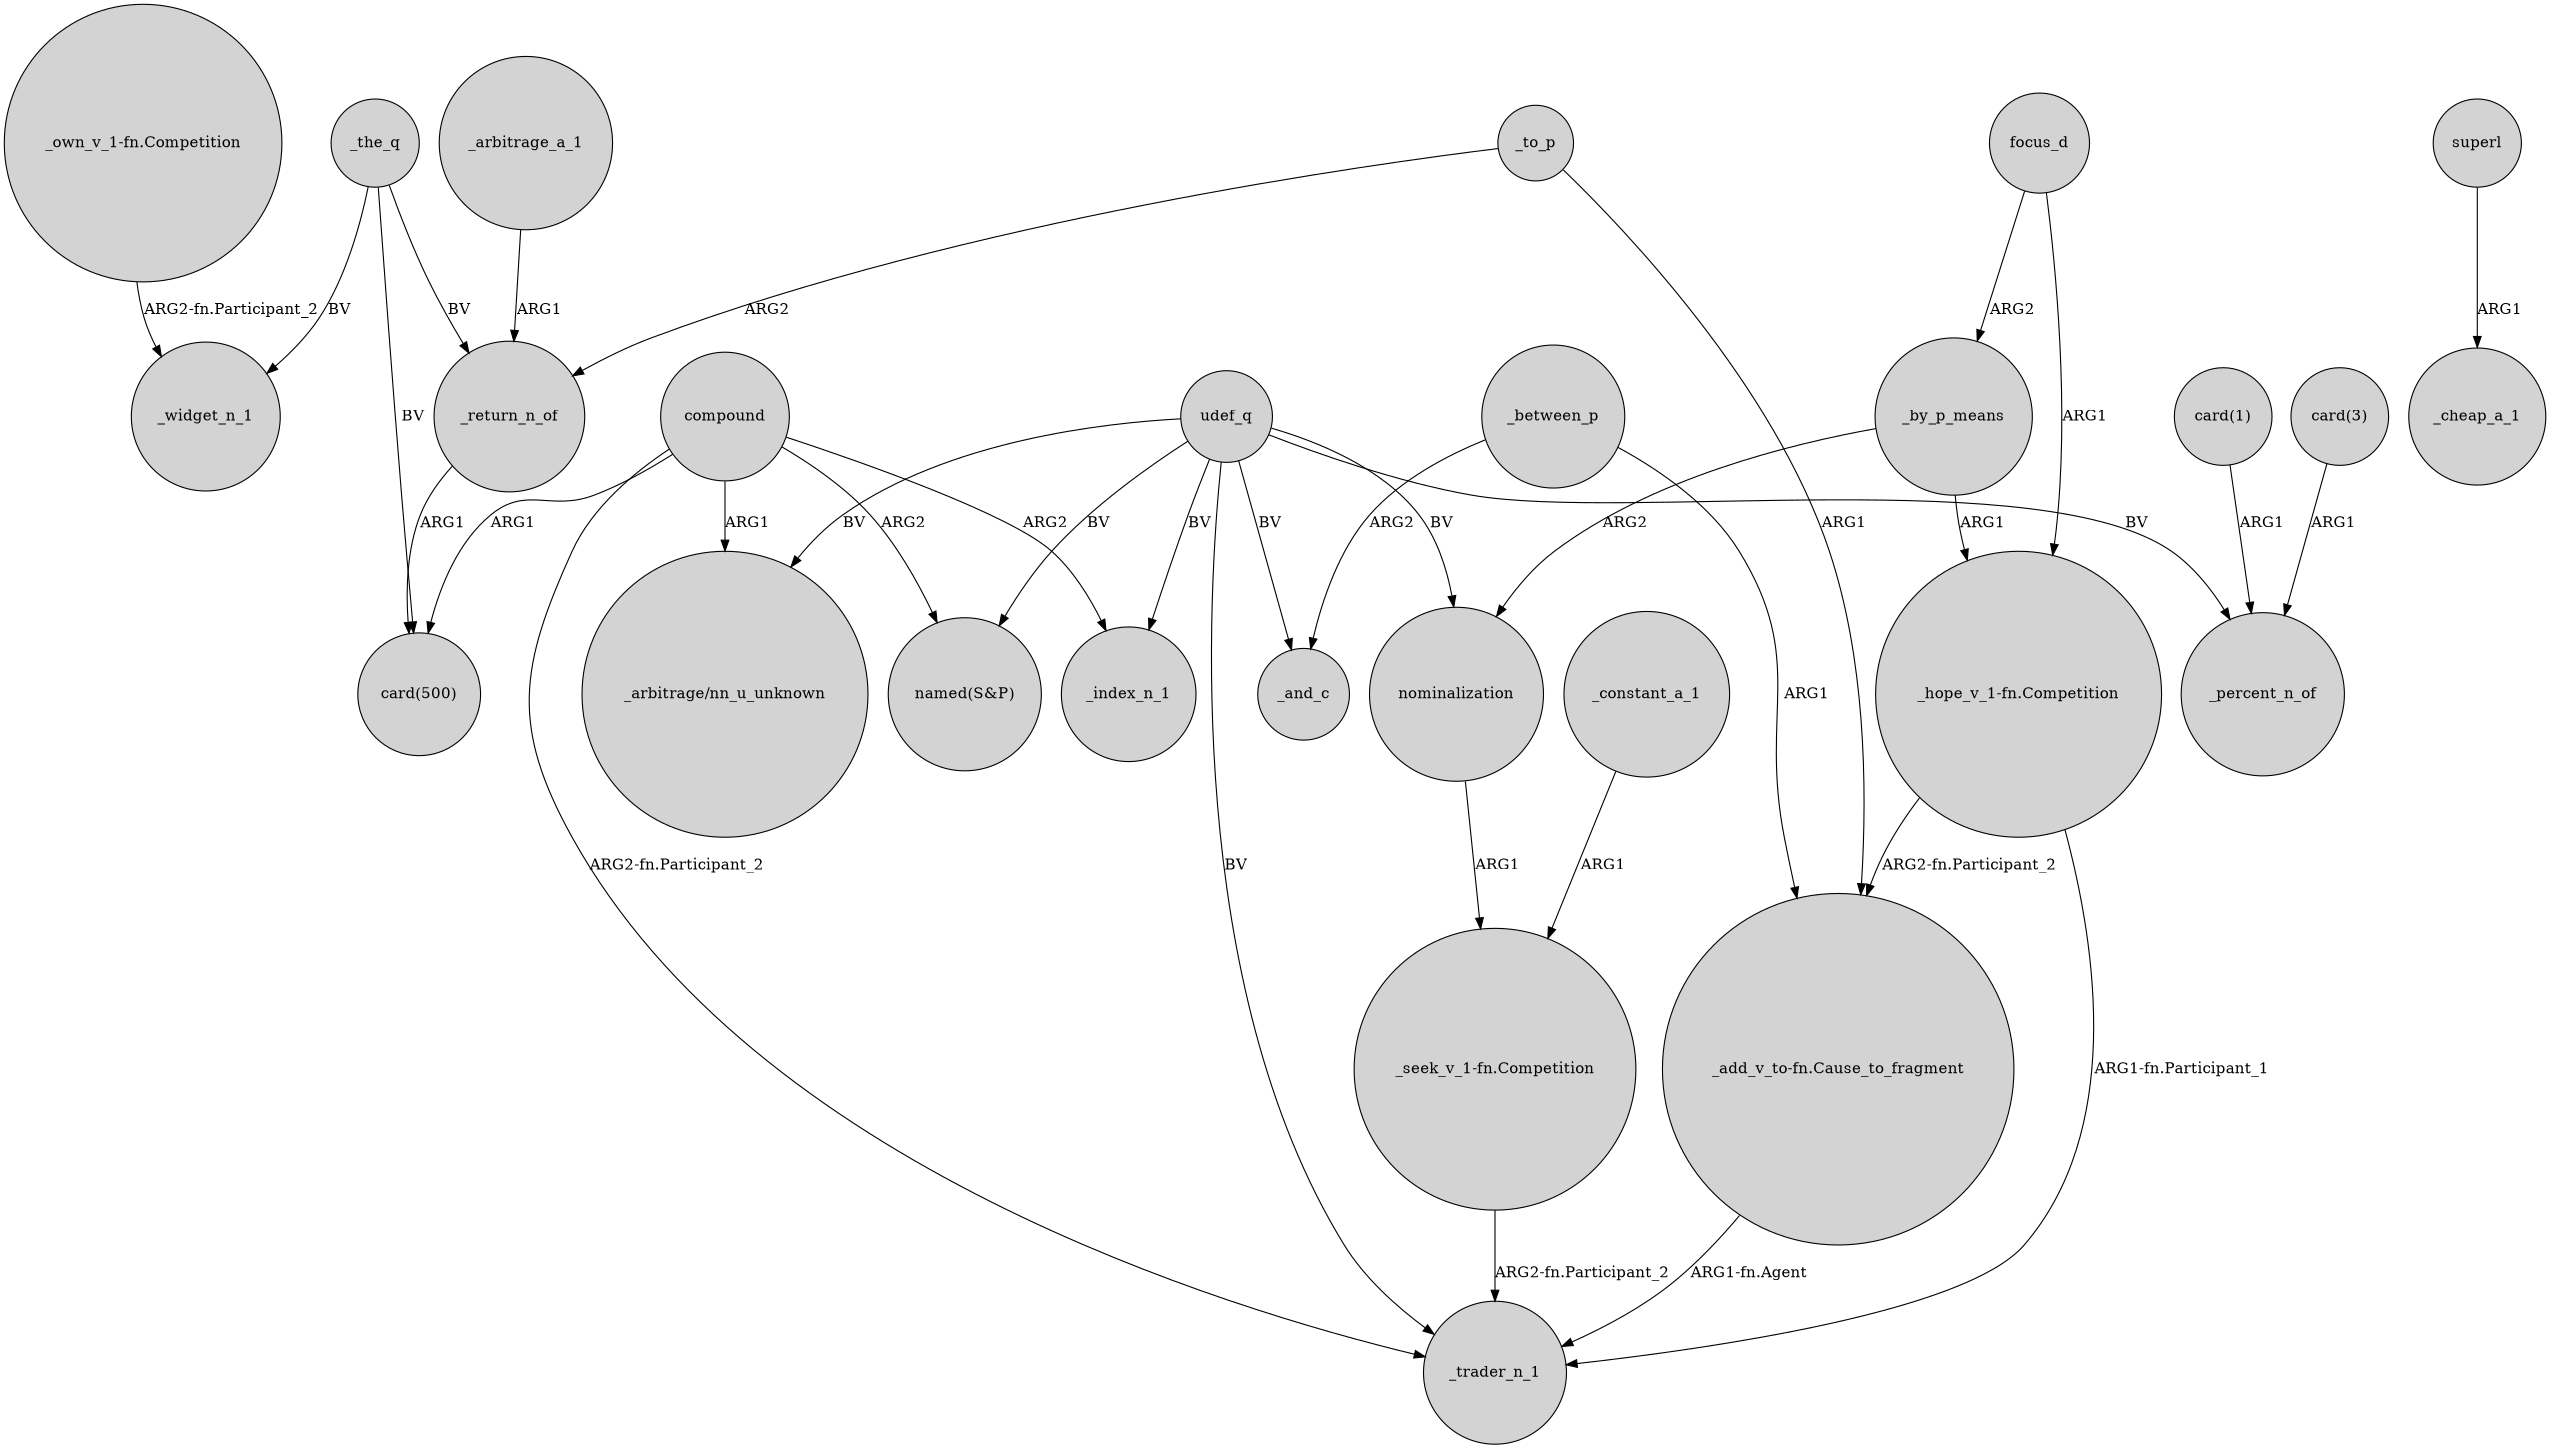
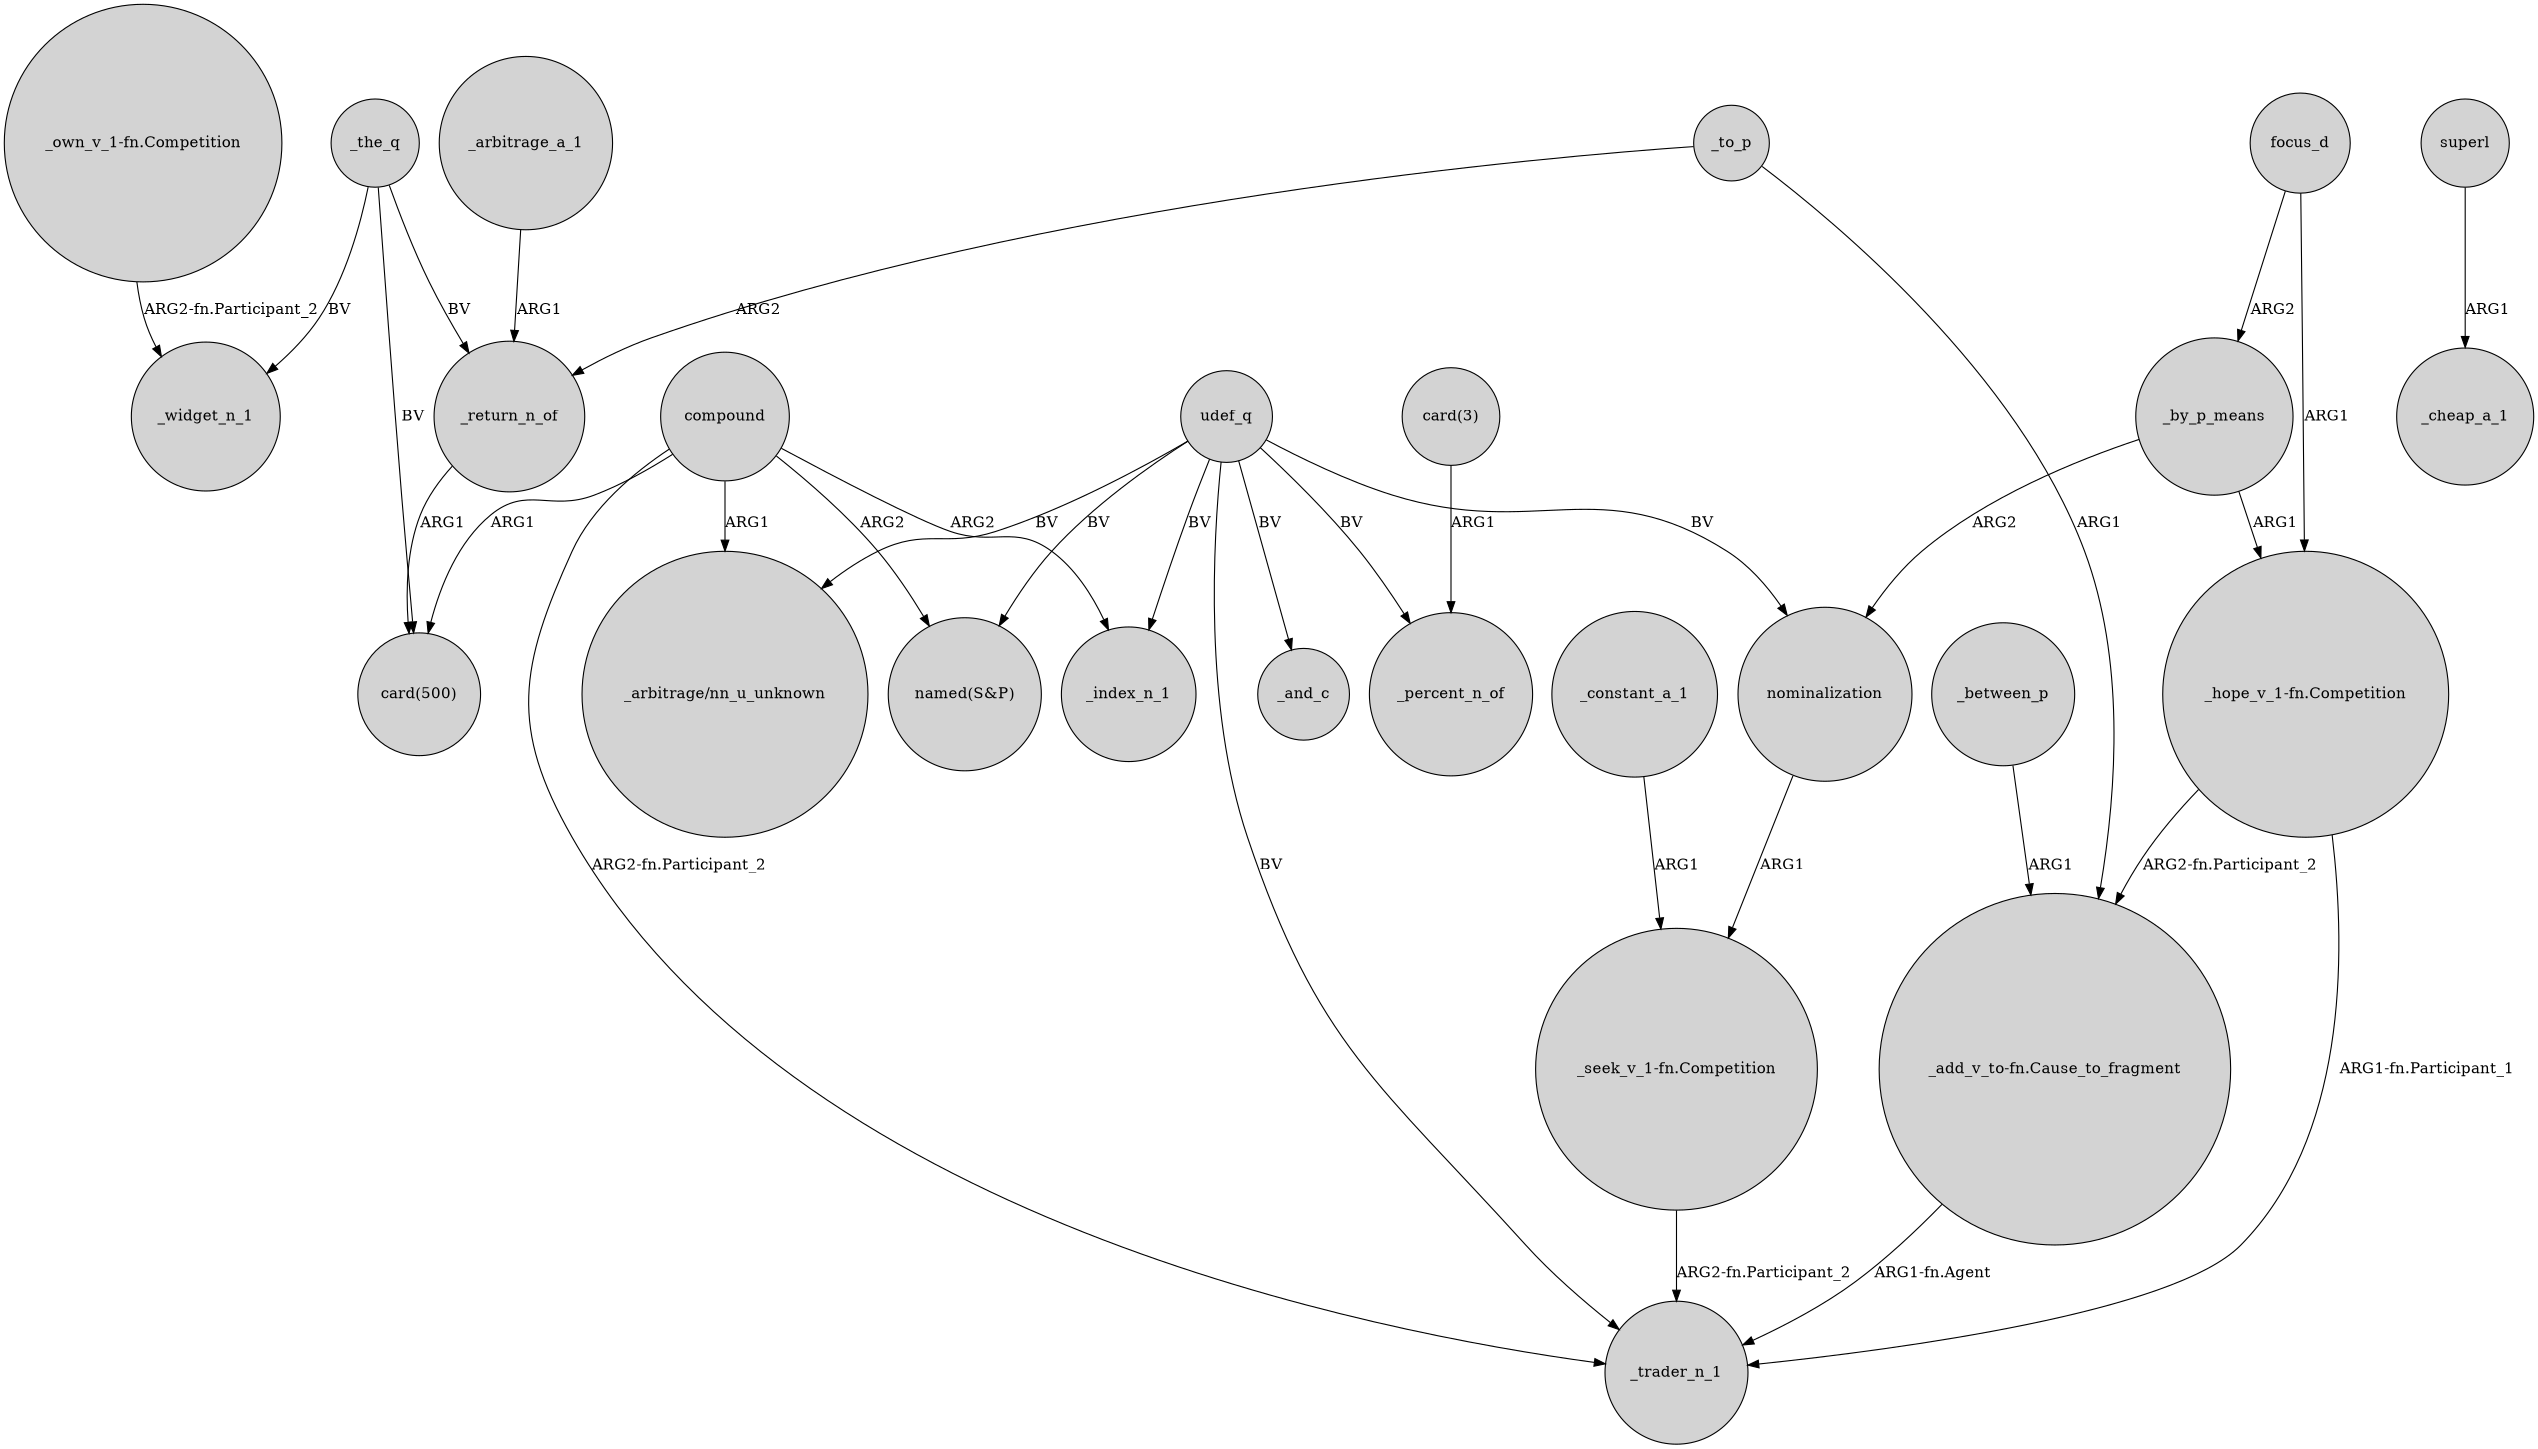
  digraph {
    node [shape=circle style=filled]
    "_own_v_1-fn.Competition"
    _widget_n_1
    compound
    "named(S&P)"
    _trader_n_1
    _index_n_1
    "card(500)"
    "_arbitrage/nn_u_unknown"
    superl
    _cheap_a_1
    _the_q
    _return_n_of
    udef_q
    nominalization
    _percent_n_of
    _and_c
    "_seek_v_1-fn.Competition"
    _to_p
    "_add_v_to-fn.Cause_to_fragment"
    "card(3)"
    "_hope_v_1-fn.Competition"
    _by_p_means
    focus_d
    _between_p
    n25 [label=_arbitrage_a_1]
-   "card(1)"
    _constant_a_1
    "_own_v_1-fn.Competition" -> _widget_n_1 [label="ARG2-fn.Participant_2"]
    compound -> "named(S&P)" [label=ARG2]
    compound -> _trader_n_1 [label="ARG2-fn.Participant_2"]
    compound -> _index_n_1 [label=ARG2]
    compound -> "card(500)" [label=ARG1]
    compound -> "_arbitrage/nn_u_unknown" [label=ARG1]
    superl -> _cheap_a_1 [label=ARG1]
    _the_q -> _widget_n_1 [label=BV]
    _the_q -> "card(500)" [label=BV]
    _the_q -> _return_n_of [label=BV]
    _return_n_of -> "card(500)" [label=ARG1]
    udef_q -> "named(S&P)" [label=BV]
    udef_q -> _trader_n_1 [label=BV]
    udef_q -> _index_n_1 [label=BV]
    udef_q -> "_arbitrage/nn_u_unknown" [label=BV]
    udef_q -> nominalization [label=BV]
    udef_q -> _percent_n_of [label=BV]
    udef_q -> _and_c [label=BV]
    nominalization -> "_seek_v_1-fn.Competition" [label=ARG1]
    "_seek_v_1-fn.Competition" -> _trader_n_1 [label="ARG2-fn.Participant_2"]
    _to_p -> _return_n_of [label=ARG2]
    _to_p -> "_add_v_to-fn.Cause_to_fragment" [label=ARG1]
    "_add_v_to-fn.Cause_to_fragment" -> _trader_n_1 [label="ARG1-fn.Agent"]
    "card(3)" -> _percent_n_of [label=ARG1]
    "_hope_v_1-fn.Competition" -> _trader_n_1 [label="ARG1-fn.Participant_1"]
    "_hope_v_1-fn.Competition" -> "_add_v_to-fn.Cause_to_fragment" [label="ARG2-fn.Participant_2"]
    _by_p_means -> nominalization [label=ARG2]
    _by_p_means -> "_hope_v_1-fn.Competition" [label=ARG1]
    focus_d -> "_hope_v_1-fn.Competition" [label=ARG1]
    focus_d -> _by_p_means [label=ARG2]
-   _between_p -> _and_c [label=ARG2]
    _between_p -> "_add_v_to-fn.Cause_to_fragment" [label=ARG1]
    n25 -> _return_n_of [label=ARG1]
-   "card(1)" -> _percent_n_of [label=ARG1]
    _constant_a_1 -> "_seek_v_1-fn.Competition" [label=ARG1]
  }
